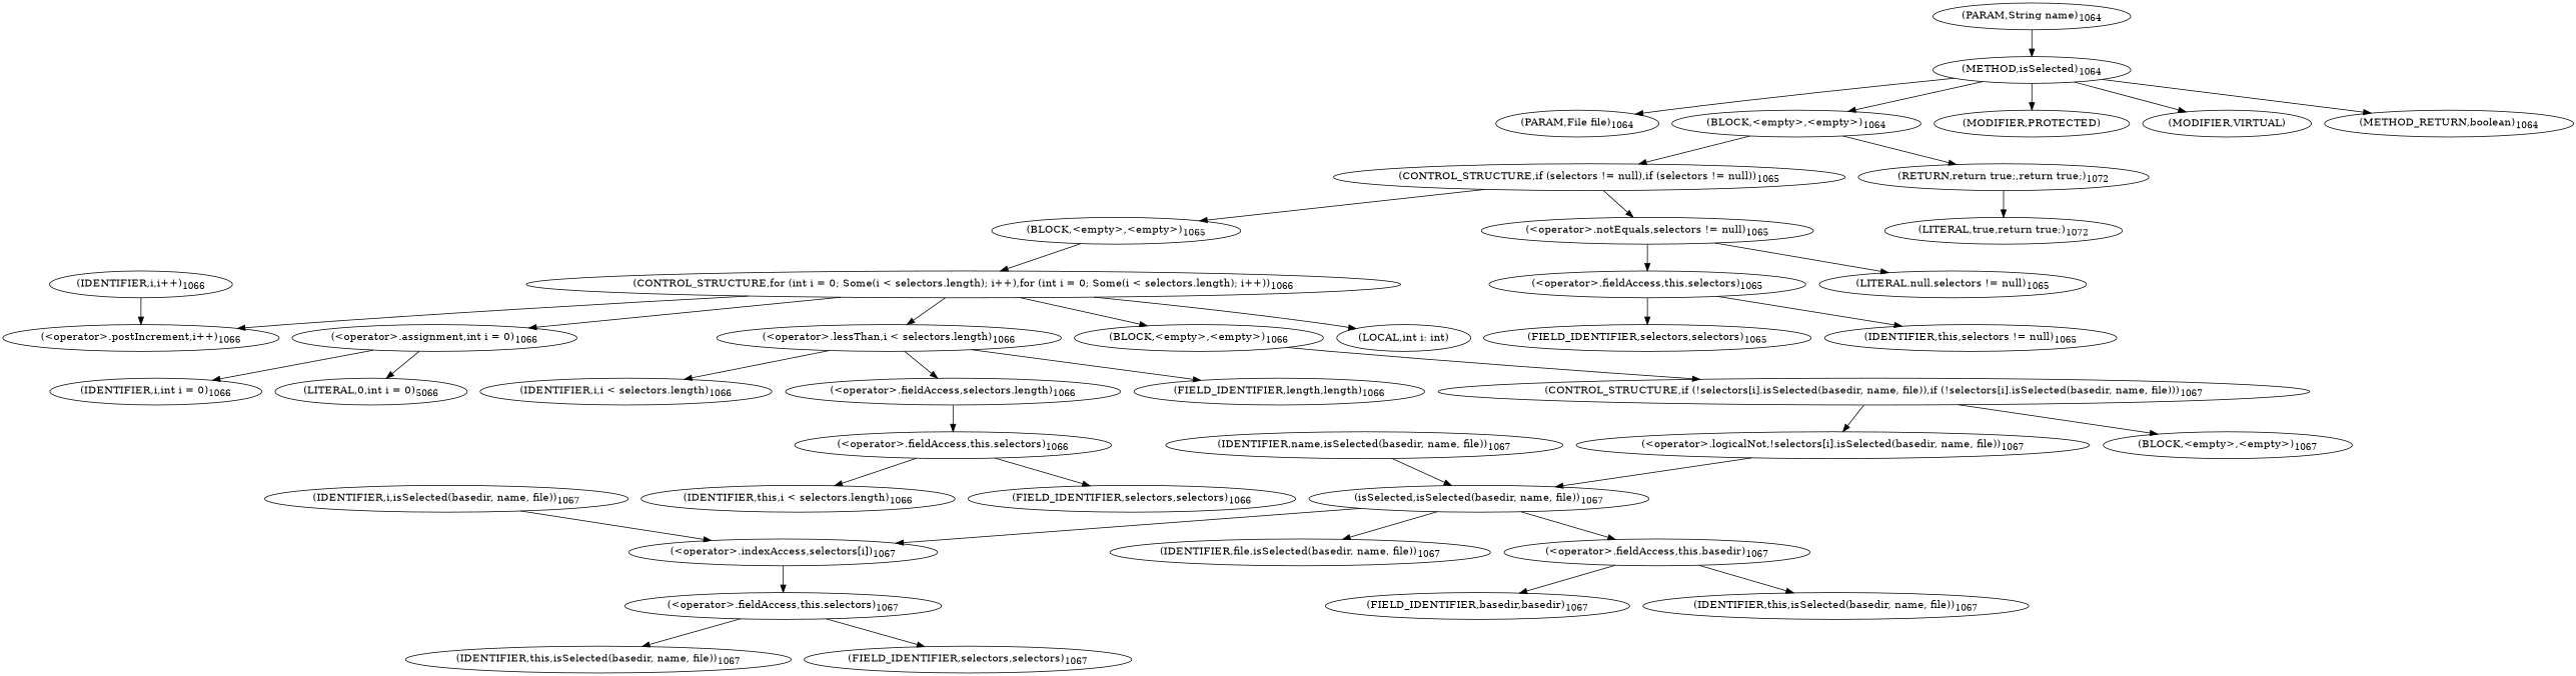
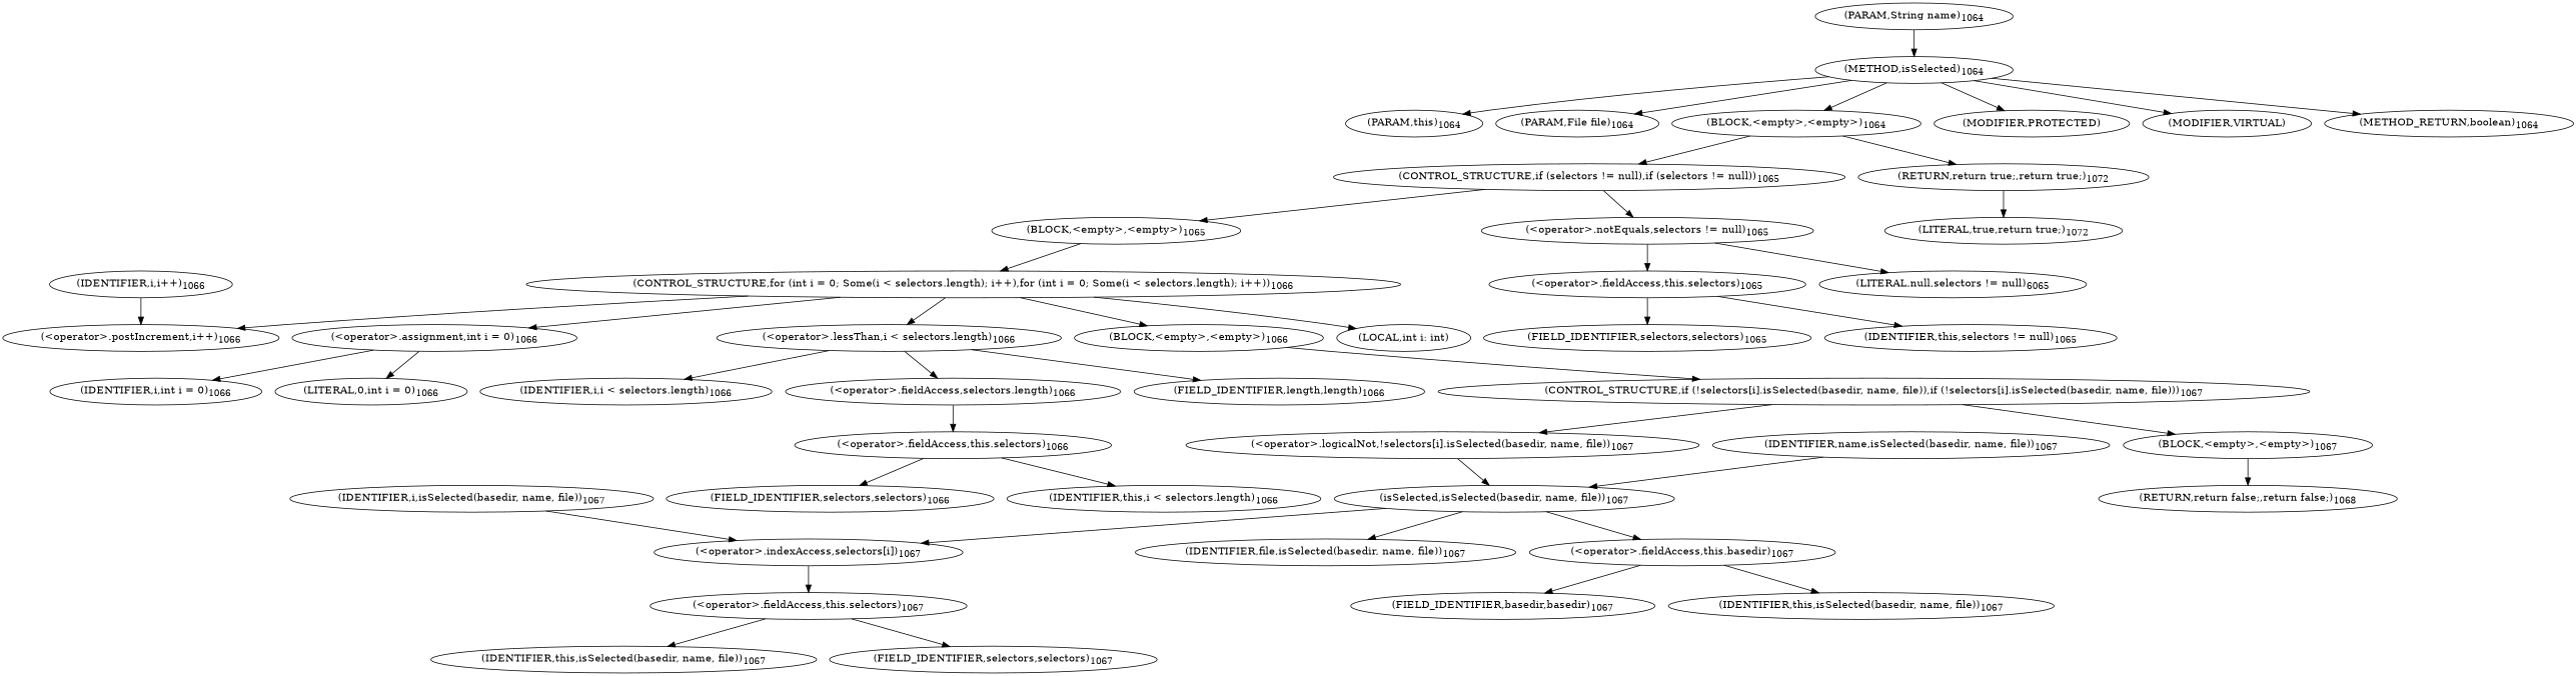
  digraph {
    n1 [label=<(METHOD,isSelected)<SUB>1064</SUB>>]
+   n2 [label=<(PARAM,this)<SUB>1064</SUB>>]
    n3 [label=<(PARAM,File file)<SUB>1064</SUB>>]
    n4 [label=<(BLOCK,&lt;empty&gt;,&lt;empty&gt;)<SUB>1064</SUB>>]
    n5 [label=<(MODIFIER,PROTECTED)>]
    n6 [label=<(MODIFIER,VIRTUAL)>]
    n7 [label=<(METHOD_RETURN,boolean)<SUB>1064</SUB>>]
    n8 [label=<(PARAM,String name)<SUB>1064</SUB>>]
    n9 [label=<(CONTROL_STRUCTURE,if (selectors != null),if (selectors != null))<SUB>1065</SUB>>]
    n10 [label=<(RETURN,return true;,return true;)<SUB>1072</SUB>>]
    n11 [label=<(&lt;operator&gt;.notEquals,selectors != null)<SUB>1065</SUB>>]
    n12 [label=<(BLOCK,&lt;empty&gt;,&lt;empty&gt;)<SUB>1065</SUB>>]
    n13 [label=<(LITERAL,true,return true;)<SUB>1072</SUB>>]
    n14 [label=<(&lt;operator&gt;.fieldAccess,this.selectors)<SUB>1065</SUB>>]
-   n15 [label=<(LITERAL,null,selectors != null)<SUB>1065</SUB>>]
+   n15 [label=<(LITERAL,null,selectors != null)<SUB>6065</SUB>>]
    n16 [label=<(CONTROL_STRUCTURE,for (int i = 0; Some(i &lt; selectors.length); i++),for (int i = 0; Some(i &lt; selectors.length); i++))<SUB>1066</SUB>>]
    n17 [label=<(IDENTIFIER,this,selectors != null)<SUB>1065</SUB>>]
    n18 [label=<(FIELD_IDENTIFIER,selectors,selectors)<SUB>1065</SUB>>]
    n19 [label=<(LOCAL,int i: int)>]
    n20 [label=<(&lt;operator&gt;.assignment,int i = 0)<SUB>1066</SUB>>]
    n21 [label=<(&lt;operator&gt;.lessThan,i &lt; selectors.length)<SUB>1066</SUB>>]
    n22 [label=<(&lt;operator&gt;.postIncrement,i++)<SUB>1066</SUB>>]
    n23 [label=<(BLOCK,&lt;empty&gt;,&lt;empty&gt;)<SUB>1066</SUB>>]
    n24 [label=<(IDENTIFIER,i,int i = 0)<SUB>1066</SUB>>]
-   n25 [label=<(LITERAL,0,int i = 0)<SUB>5066</SUB>>]
+   n25 [label=<(LITERAL,0,int i = 0)<SUB>1066</SUB>>]
    n26 [label=<(IDENTIFIER,i,i &lt; selectors.length)<SUB>1066</SUB>>]
    n27 [label=<(&lt;operator&gt;.fieldAccess,selectors.length)<SUB>1066</SUB>>]
    n28 [label=<(FIELD_IDENTIFIER,length,length)<SUB>1066</SUB>>]
    n29 [label=<(CONTROL_STRUCTURE,if (!selectors[i].isSelected(basedir, name, file)),if (!selectors[i].isSelected(basedir, name, file)))<SUB>1067</SUB>>]
    n30 [label=<(&lt;operator&gt;.fieldAccess,this.selectors)<SUB>1066</SUB>>]
    n31 [label=<(IDENTIFIER,this,i &lt; selectors.length)<SUB>1066</SUB>>]
    n32 [label=<(FIELD_IDENTIFIER,selectors,selectors)<SUB>1066</SUB>>]
    n33 [label=<(IDENTIFIER,i,i++)<SUB>1066</SUB>>]
    n34 [label=<(&lt;operator&gt;.logicalNot,!selectors[i].isSelected(basedir, name, file))<SUB>1067</SUB>>]
    n35 [label=<(BLOCK,&lt;empty&gt;,&lt;empty&gt;)<SUB>1067</SUB>>]
    n36 [label=<(isSelected,isSelected(basedir, name, file))<SUB>1067</SUB>>]
+   n37 [label=<(RETURN,return false;,return false;)<SUB>1068</SUB>>]
    n38 [label=<(&lt;operator&gt;.indexAccess,selectors[i])<SUB>1067</SUB>>]
    n39 [label=<(&lt;operator&gt;.fieldAccess,this.basedir)<SUB>1067</SUB>>]
    n40 [label=<(IDENTIFIER,file,isSelected(basedir, name, file))<SUB>1067</SUB>>]
    n41 [label=<(&lt;operator&gt;.fieldAccess,this.selectors)<SUB>1067</SUB>>]
    n42 [label=<(IDENTIFIER,this,isSelected(basedir, name, file))<SUB>1067</SUB>>]
    n43 [label=<(FIELD_IDENTIFIER,basedir,basedir)<SUB>1067</SUB>>]
    n44 [label=<(IDENTIFIER,name,isSelected(basedir, name, file))<SUB>1067</SUB>>]
    n45 [label=<(IDENTIFIER,this,isSelected(basedir, name, file))<SUB>1067</SUB>>]
    n46 [label=<(FIELD_IDENTIFIER,selectors,selectors)<SUB>1067</SUB>>]
    n47 [label=<(IDENTIFIER,i,isSelected(basedir, name, file))<SUB>1067</SUB>>]
+   n1 -> n2
    n1 -> n3
    n1 -> n4
    n1 -> n5
    n1 -> n6
    n1 -> n7
    n4 -> n9
    n4 -> n10
    n8 -> n1
    n9 -> n11
    n9 -> n12
    n10 -> n13
    n11 -> n14
    n11 -> n15
    n12 -> n16
    n14 -> n17
    n14 -> n18
    n16 -> n19
    n16 -> n20
    n16 -> n21
    n16 -> n22
    n16 -> n23
    n20 -> n24
    n20 -> n25
    n21 -> n26
    n21 -> n27
    n21 -> n28
    n23 -> n29
    n27 -> n30
    n29 -> n34
    n29 -> n35
    n30 -> n31
    n30 -> n32
    n33 -> n22
    n34 -> n36
+   n35 -> n37
    n36 -> n38
    n36 -> n39
    n36 -> n40
    n38 -> n41
    n39 -> n42
    n39 -> n43
    n41 -> n45
    n41 -> n46
    n44 -> n36
    n47 -> n38
  }
